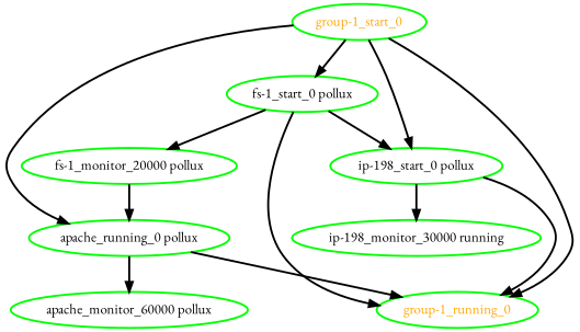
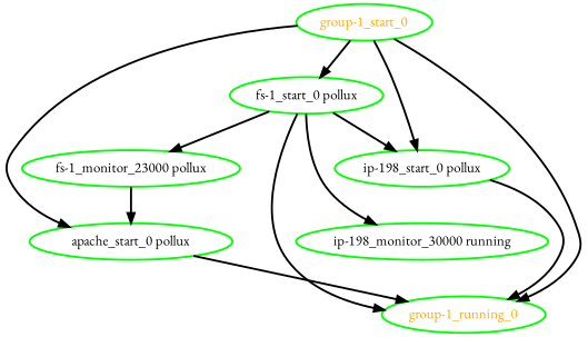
  digraph {
    fontname="EB Garamond"
    node [color=green fontcolor=black fontname="EB Garamond" style=bold]
    edge [fontname="EB Garamond" style=bold]
-   "apache_start_0 pollux" [label="apache_running_0 pollux"]
-   "apache_monitor_60000 pollux"
+   "apache_start_0 pollux"
    "group-1_running_0" [fontcolor=orange]
-   "fs-1_monitor_20000 pollux"
+   "fs-1_monitor_20000 pollux" [label="fs-1_monitor_23000 pollux"]
    "fs-1_start_0 pollux"
    "ip-198_start_0 pollux"
    n7 [label="ip-198_monitor_30000 running"]
    "group-1_start_0" [fontcolor=orange]
-   "apache_start_0 pollux" -> "apache_monitor_60000 pollux"
    "apache_start_0 pollux" -> "group-1_running_0"
    "fs-1_monitor_20000 pollux" -> "apache_start_0 pollux"
    "fs-1_start_0 pollux" -> "group-1_running_0"
    "fs-1_start_0 pollux" -> "fs-1_monitor_20000 pollux"
    "fs-1_start_0 pollux" -> "ip-198_start_0 pollux"
    "ip-198_start_0 pollux" -> "group-1_running_0"
-   "ip-198_start_0 pollux" -> n7
+   "fs-1_start_0 pollux" -> n7
    "group-1_start_0" -> "apache_start_0 pollux"
    "group-1_start_0" -> "group-1_running_0"
    "group-1_start_0" -> "fs-1_start_0 pollux"
    "group-1_start_0" -> "ip-198_start_0 pollux"
  }
